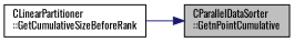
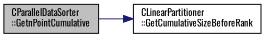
  digraph {
    rankdir=LR
    fontname=Oswald
    node [color=black fontname=Oswald fontsize=10 shape=record style=filled]
    n1 [fillcolor=grey75 fontcolor=black height=0.2 label="CParallelDataSorter\l::GetnPointCumulative" width=0.4]
    n2 [fillcolor=white height=0.2 label="CLinearPartitioner\l::GetCumulativeSizeBeforeRank" width=0.4]
-   n2 -> n1 [color=midnightblue fontname=Oswald fontsize=10 labelfontname=Helvetica labelfontsize=10 style=solid]
+   n1 -> n2 [color=midnightblue fontname=Oswald fontsize=10 labelfontname=Helvetica labelfontsize=10 style=solid]
  }
